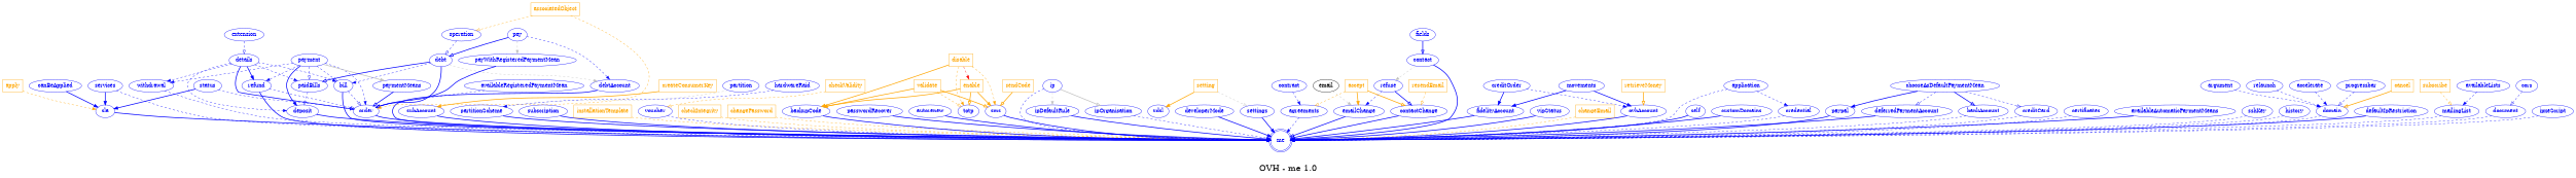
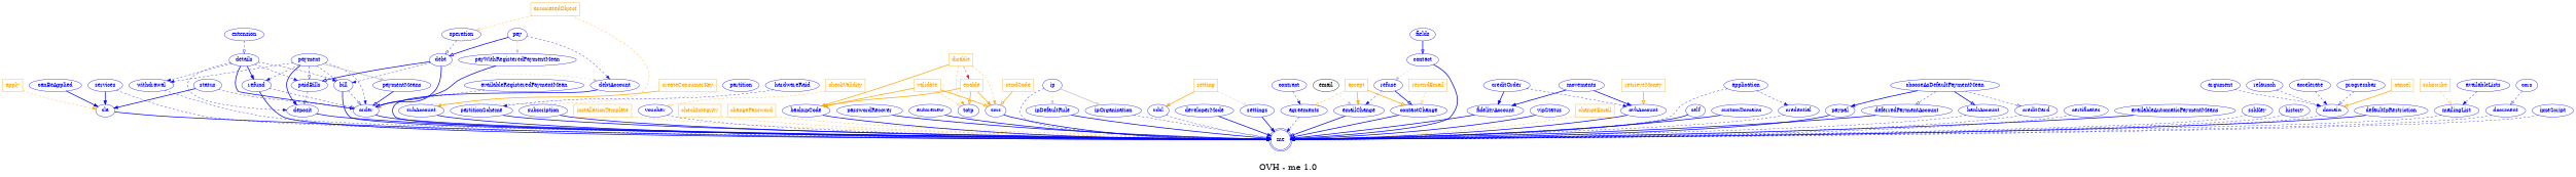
  digraph {
    fontsize=24
    label="OVH - me 1.0"
    splines=true
    node [color=blue fontcolor=blue shape=ellipse]
    edge [arrowhead=normal arrowtail=none color=blue fontcolor=blue style=dashed]
    me [shape=doublecircle]
    defaultIpRestriction
    settings
    setting [color=orange fontcolor=orange shape=box]
    xdsl
    ipxeScript
    document
    cors
    sla
    apply [color=orange fontcolor=orange shape=box]
    canBeApplied
    services
    status
    order
    subAccount
    createConsumerKey [color=orange fontcolor=orange shape=box]
    paymentMeans
    payment
    refund
    bill
    withdrawal
    deposit
    paidBills
    debt
    debtAccount
    pay
    payWithRegisteredPaymentMean
    operation
    associatedObject [color=orange fontcolor=orange shape=box]
    details
    extension
    availableRegisteredPaymentMean
    subscription
    installationTemplate [color=orange fontcolor=orange shape=box]
    partitionScheme
    partition
    hardwareRaid
    checkIntegrity [color=orange fontcolor=orange shape=box]
    voucher
    checkValidity [color=orange fontcolor=orange shape=box]
    changePassword [color=orange fontcolor=orange shape=box]
    passwordRecover
    autorenew
    backupCode
    enable [color=orange fontcolor=orange shape=box]
    sms
    totp
    disable [color=orange fontcolor=orange shape=box]
    validate [color=orange fontcolor=orange shape=box]
    sendCode [color=orange fontcolor=orange shape=box]
    ip
    ipDefaultRule
    ipOrganisation
    developerMode
    contact
    refuse
    contactChange
    fields
    fidelityAccount
    movements
    ovhAccount
    creditOrder
    vipStatus
    changeEmail [color=orange fontcolor=orange shape=box]
    application
    credential
    self
    customDomains
    paypal
    chooseAsDefaultPaymentMean
    deferredPaymentAccount
    bankAccount
    creditCard
    retrieveMoney [color=orange fontcolor=orange shape=box]
    domain
    argument
    relaunch
    accelerate
    progressbar
    cancel [color=orange fontcolor=orange shape=box]
    emailChange
    email [color="" fontcolor="" shape=""]
    accept [color=orange fontcolor=orange shape=box]
    agreements
    resendEmail [color=orange fontcolor=orange shape=box]
    certificates
    availableAutomaticPaymentMeans
    sshKey
    history
    mailingList
    availableLists
    subscribe [color=orange fontcolor=orange shape=box]
    contract
    defaultIpRestriction -> me [arrowhead=onormal style=bold]
    settings -> me [style=bold]
    setting -> settings [arrowhead=onormal color=grey fontcolor=grey]
    setting -> xdsl [color=orange fontcolor=orange style=bold]
+   xdsl -> me [arrowhead=onormal]
    ipxeScript -> me [arrowhead=onormal]
    document -> me [arrowhead=onormal]
    cors -> document [arrowhead=onormal]
    sla -> me [style=bold]
    apply -> sla [color=orange fontcolor=orange]
    canBeApplied -> sla [style=bold]
    services -> me
    services -> sla [style=bold]
    status -> sla [style=bold]
    status -> order [arrowhead=onormal]
    order -> me [style=bold]
    subAccount -> me [style=bold]
    createConsumerKey -> subAccount [color=orange fontcolor=orange style=bold]
    paymentMeans -> order [arrowhead=onormal style=bold]
    payment -> order
    payment -> paymentMeans [color=grey fontcolor=grey style=bold]
    payment -> refund
    payment -> bill [arrowhead=onormal]
    payment -> withdrawal
    payment -> deposit [style=bold]
    payment -> paidBills [arrowhead=onormal]
    refund -> me [style=bold]
    refund -> order [arrowhead=onormal]
    bill -> me [style=bold]
    bill -> order [arrowhead=onormal]
    withdrawal -> me [arrowhead=onormal]
    deposit -> me [style=bold]
    paidBills -> deposit [arrowhead=onormal]
    debt -> order [arrowhead=onormal style=bold]
    debt -> bill
    debt -> paidBills [arrowhead=onormal style=bold]
    debt -> debtAccount [color=grey fontcolor=grey]
    debtAccount -> me [arrowhead=onormal style=bold]
    pay -> debt [arrowhead=onormal style=bold]
    pay -> debtAccount
    pay -> payWithRegisteredPaymentMean [color=grey fontcolor=grey]
    payWithRegisteredPaymentMean -> order [arrowhead=onormal style=bold]
    operation -> debt [arrowhead=onormal]
    associatedObject -> order [color=orange fontcolor=orange]
    associatedObject -> operation [arrowhead=onormal color=orange fontcolor=orange]
    details -> order [arrowhead=onormal style=bold]
    details -> refund [style=bold]
    details -> bill
    details -> withdrawal
    details -> deposit
    details -> paidBills
    extension -> details [arrowhead=onormal]
    availableRegisteredPaymentMean -> order [arrowhead=onormal]
    subscription -> me [style=bold]
    installationTemplate -> me [arrowhead=onormal color=orange fontcolor=orange]
    partitionScheme -> me [style=bold]
    partition -> partitionScheme [color=grey fontcolor=grey]
    hardwareRaid -> partitionScheme
    checkIntegrity -> me [color=orange fontcolor=orange]
    voucher -> me
    checkValidity -> voucher [arrowhead=onormal color=orange fontcolor=orange]
    changePassword -> me [color=orange fontcolor=orange]
    passwordRecover -> me [arrowhead=onormal style=bold]
    autorenew -> me [arrowhead=onormal style=bold]
    backupCode -> me [style=bold]
    enable -> backupCode [color=orange fontcolor=orange style=bold]
    enable -> sms [color=orange fontcolor=orange style=bold]
    enable -> totp [arrowhead=onormal color=orange fontcolor=orange style=bold]
    sms -> me [arrowhead=onormal style=bold]
    disable -> backupCode [color=orange fontcolor=orange style=bold]
    disable -> enable [color=red fontcolor=red]
    disable -> sms [color=orange fontcolor=orange]
    disable -> totp [color=orange fontcolor=orange]
    validate -> backupCode [color=orange fontcolor=orange style=bold]
    validate -> sms [arrowhead=onormal color=orange fontcolor=orange style=bold]
    validate -> totp [arrowhead=onormal color=orange fontcolor=orange]
    sendCode -> sms [arrowhead=onormal color=orange fontcolor=orange style=bold]
    ip -> me [arrowhead=onormal]
    ip -> ipDefaultRule [color=grey fontcolor=grey]
    ip -> ipOrganisation [arrowhead=onormal color=grey fontcolor=grey style=bold]
    ipDefaultRule -> me [arrowhead=onormal style=bold]
    ipOrganisation -> me
    developerMode -> me [style=bold]
    contact -> me [arrowhead=onormal style=bold]
    contact -> refuse [color=grey fontcolor=grey]
    refuse -> contactChange [arrowhead=onormal style=bold]
    refuse -> emailChange
    contactChange -> me [arrowhead=onormal style=bold]
    fields -> contact [arrowhead=onormal style=bold]
    fidelityAccount -> me [style=bold]
    movements -> fidelityAccount [style=bold]
    movements -> ovhAccount [style=bold]
    ovhAccount -> me [style=bold]
    creditOrder -> fidelityAccount [style=bold]
    creditOrder -> ovhAccount
    vipStatus -> me [style=bold]
    changeEmail -> me [color=orange fontcolor=orange]
    application -> me [arrowhead=onormal]
    application -> credential
    credential -> me
    self -> me [style=bold]
    customDomains -> me [arrowhead=onormal style=bold]
    paypal -> me [style=bold]
    chooseAsDefaultPaymentMean -> paypal [style=bold]
    chooseAsDefaultPaymentMean -> deferredPaymentAccount [arrowhead=onormal]
    chooseAsDefaultPaymentMean -> bankAccount [arrowhead=onormal style=bold]
    chooseAsDefaultPaymentMean -> creditCard [arrowhead=onormal]
    deferredPaymentAccount -> me [arrowhead=onormal style=bold]
    bankAccount -> me [arrowhead=onormal]
    creditCard -> me
    retrieveMoney -> ovhAccount [arrowhead=onormal color=orange fontcolor=orange style=bold]
    domain -> me
    argument -> domain
    relaunch -> domain
    accelerate -> domain
    progressbar -> domain [arrowhead=onormal]
    cancel -> domain [arrowhead=onormal color=orange fontcolor=orange style=bold]
    emailChange -> me [arrowhead=onormal style=bold]
    email -> emailChange [color=grey fontcolor=grey]
    accept -> contactChange [arrowhead=onormal color=orange fontcolor=orange style=bold]
    accept -> emailChange [color=orange fontcolor=orange style=bold]
    accept -> agreements [arrowhead=onormal color=orange fontcolor=orange]
    agreements -> me
    resendEmail -> contactChange [arrowhead=onormal color=orange fontcolor=orange]
    certificates -> me [arrowhead=onormal]
    availableAutomaticPaymentMeans -> me [style=bold]
    sshKey -> me
    history -> me [arrowhead=onormal]
    mailingList -> me [arrowhead=onormal]
    availableLists -> mailingList
    subscribe -> mailingList [arrowhead=onormal color=orange fontcolor=orange]
    contract -> agreements
  }
